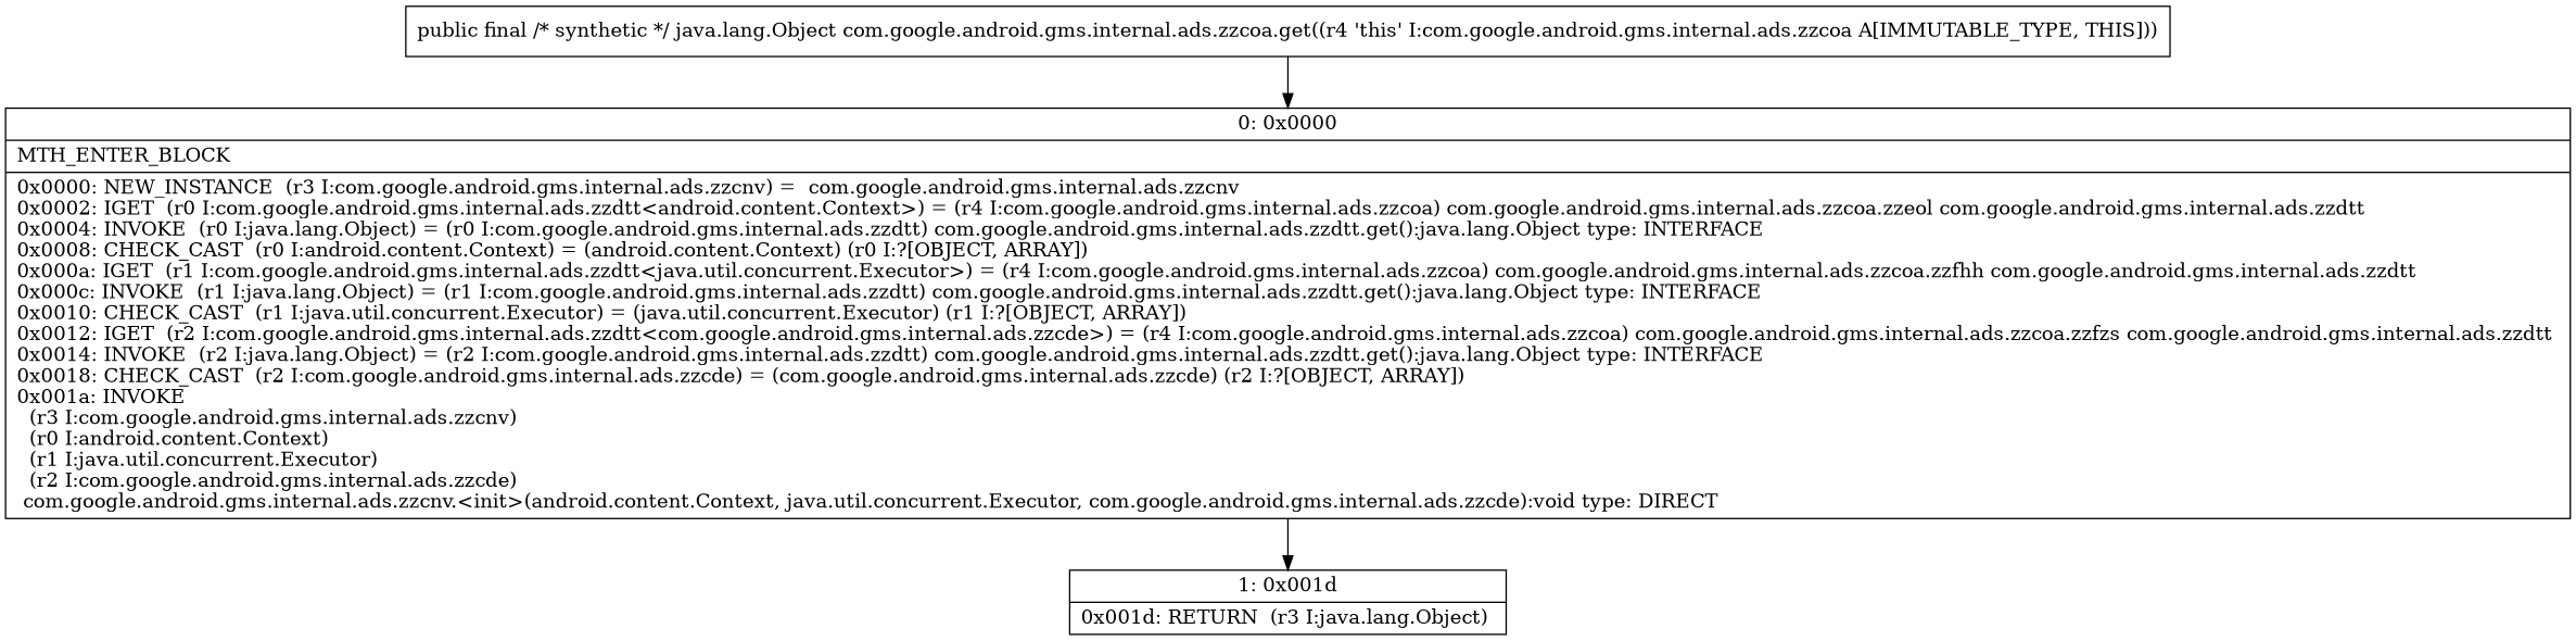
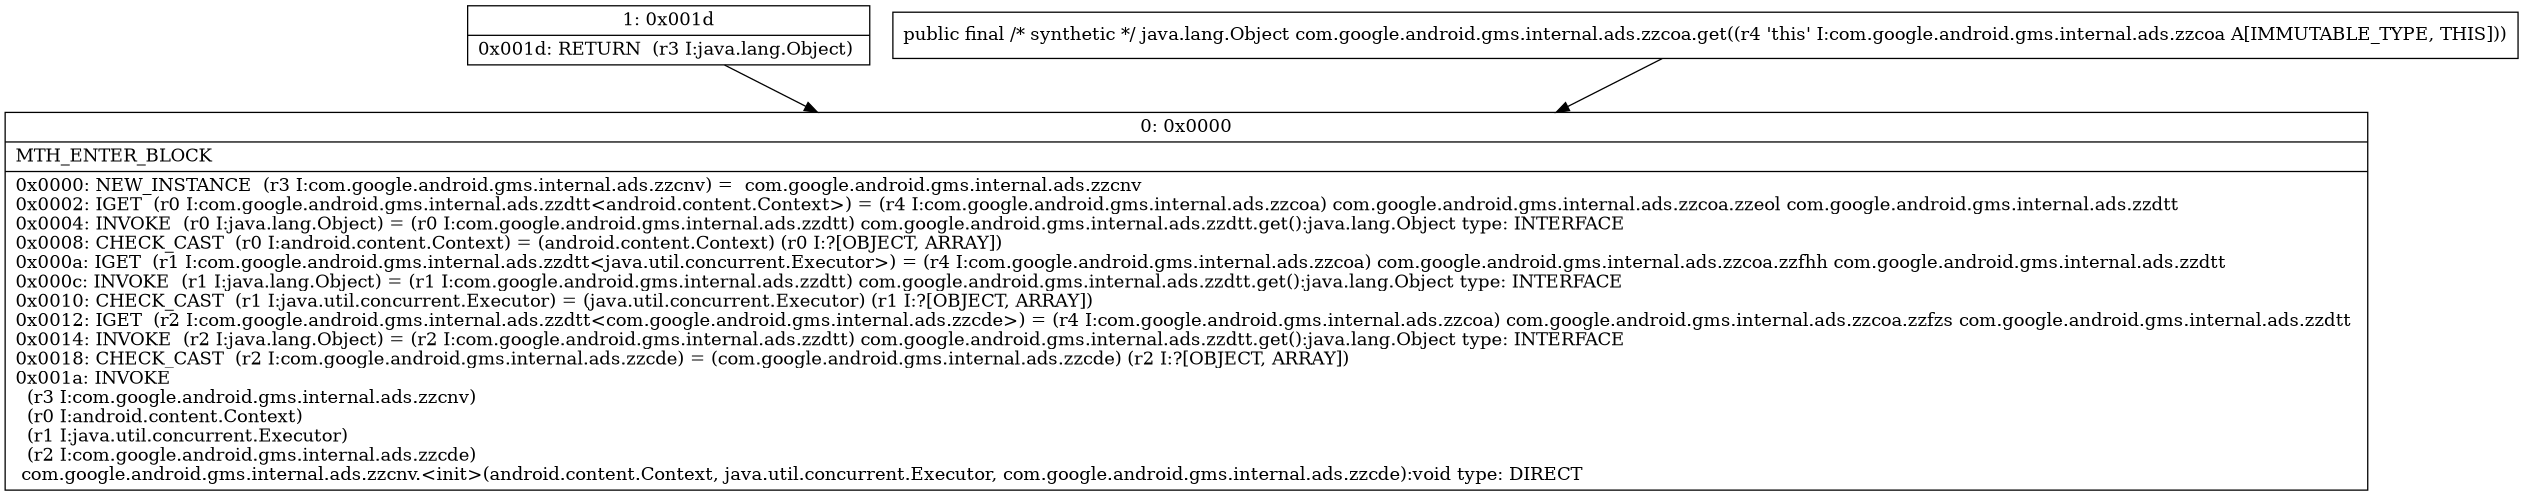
  digraph {
    node [shape=record]
    n1 [label="{0\:\ 0x0000|MTH_ENTER_BLOCK\l|0x0000: NEW_INSTANCE  (r3 I:com.google.android.gms.internal.ads.zzcnv) =  com.google.android.gms.internal.ads.zzcnv \l0x0002: IGET  (r0 I:com.google.android.gms.internal.ads.zzdtt\<android.content.Context\>) = (r4 I:com.google.android.gms.internal.ads.zzcoa) com.google.android.gms.internal.ads.zzcoa.zzeol com.google.android.gms.internal.ads.zzdtt \l0x0004: INVOKE  (r0 I:java.lang.Object) = (r0 I:com.google.android.gms.internal.ads.zzdtt) com.google.android.gms.internal.ads.zzdtt.get():java.lang.Object type: INTERFACE \l0x0008: CHECK_CAST  (r0 I:android.content.Context) = (android.content.Context) (r0 I:?[OBJECT, ARRAY]) \l0x000a: IGET  (r1 I:com.google.android.gms.internal.ads.zzdtt\<java.util.concurrent.Executor\>) = (r4 I:com.google.android.gms.internal.ads.zzcoa) com.google.android.gms.internal.ads.zzcoa.zzfhh com.google.android.gms.internal.ads.zzdtt \l0x000c: INVOKE  (r1 I:java.lang.Object) = (r1 I:com.google.android.gms.internal.ads.zzdtt) com.google.android.gms.internal.ads.zzdtt.get():java.lang.Object type: INTERFACE \l0x0010: CHECK_CAST  (r1 I:java.util.concurrent.Executor) = (java.util.concurrent.Executor) (r1 I:?[OBJECT, ARRAY]) \l0x0012: IGET  (r2 I:com.google.android.gms.internal.ads.zzdtt\<com.google.android.gms.internal.ads.zzcde\>) = (r4 I:com.google.android.gms.internal.ads.zzcoa) com.google.android.gms.internal.ads.zzcoa.zzfzs com.google.android.gms.internal.ads.zzdtt \l0x0014: INVOKE  (r2 I:java.lang.Object) = (r2 I:com.google.android.gms.internal.ads.zzdtt) com.google.android.gms.internal.ads.zzdtt.get():java.lang.Object type: INTERFACE \l0x0018: CHECK_CAST  (r2 I:com.google.android.gms.internal.ads.zzcde) = (com.google.android.gms.internal.ads.zzcde) (r2 I:?[OBJECT, ARRAY]) \l0x001a: INVOKE  \l  (r3 I:com.google.android.gms.internal.ads.zzcnv)\l  (r0 I:android.content.Context)\l  (r1 I:java.util.concurrent.Executor)\l  (r2 I:com.google.android.gms.internal.ads.zzcde)\l com.google.android.gms.internal.ads.zzcnv.\<init\>(android.content.Context, java.util.concurrent.Executor, com.google.android.gms.internal.ads.zzcde):void type: DIRECT \l}"]
    n2 [label="{1\:\ 0x001d|0x001d: RETURN  (r3 I:java.lang.Object) \l}"]
    n3 [label="{public final \/* synthetic *\/ java.lang.Object com.google.android.gms.internal.ads.zzcoa.get((r4 'this' I:com.google.android.gms.internal.ads.zzcoa A[IMMUTABLE_TYPE, THIS])) }"]
-   n1 -> n2
+   n2 -> n1
    n3 -> n1
  }
